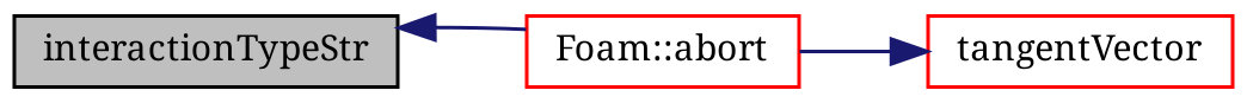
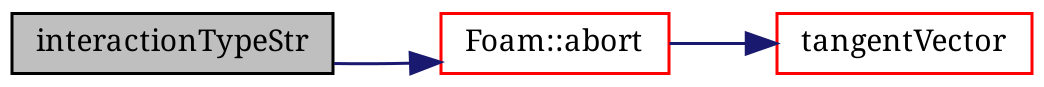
  digraph {
    fontname="Noto Serif"
    rankdir=LR
    node [color=red fontname="Noto Serif" fontsize=10 shape=record]
    edge [color=midnightblue fontname="Noto Serif" fontsize=10 labelfontname=FreeSans labelfontsize=10 style=solid]
    n1 [color=black fillcolor=grey75 fontcolor=black height=0.2 label=interactionTypeStr style=filled width=0.4]
    n2 [height=0.2 label="Foam::abort" width=0.4]
    n3 [height=0.2 label=tangentVector width=0.4]
-   n2 -> n1
+   n1 -> n2
    n2 -> n3
  }
